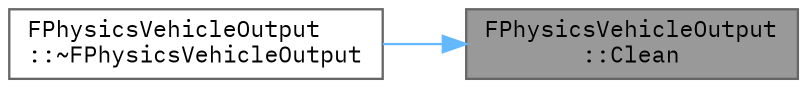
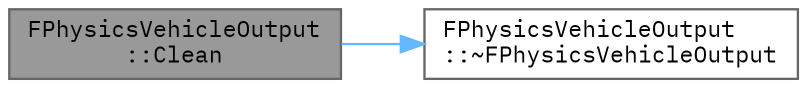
  digraph {
    rankdir=RL
    fontname="IBM Plex Mono"
    node [fontname="IBM Plex Mono" fontsize=10 shape=box style=filled]
    n1 [color=gray40 fillcolor=grey60 fontcolor=black height=0.2 label="FPhysicsVehicleOutput\l::Clean" width=0.4]
    n2 [color=grey40 fillcolor=white height=0.2 label="FPhysicsVehicleOutput\l::~FPhysicsVehicleOutput" width=0.4]
-   n1 -> n2 [color=steelblue1 dir=back fontname="IBM Plex Mono" fontsize=10 labelfontname=Helvetica labelfontsize=10 style=solid]
+   n2 -> n1 [color=steelblue1 dir=back fontname="IBM Plex Mono" fontsize=10 labelfontname=Helvetica labelfontsize=10 style=solid]
  }
